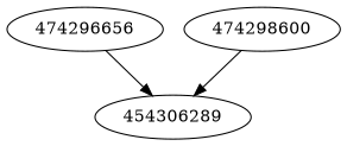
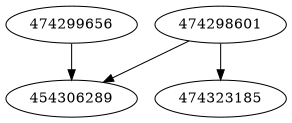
  strict digraph {
    n1 [label=454306289]
-   474299656 [label=474296656]
-   474298600
+   474299656
+   474298600 [label=474298601]
+   474323185
    474299656 -> n1
    474298600 -> n1
+   474298600 -> 474323185
  }
